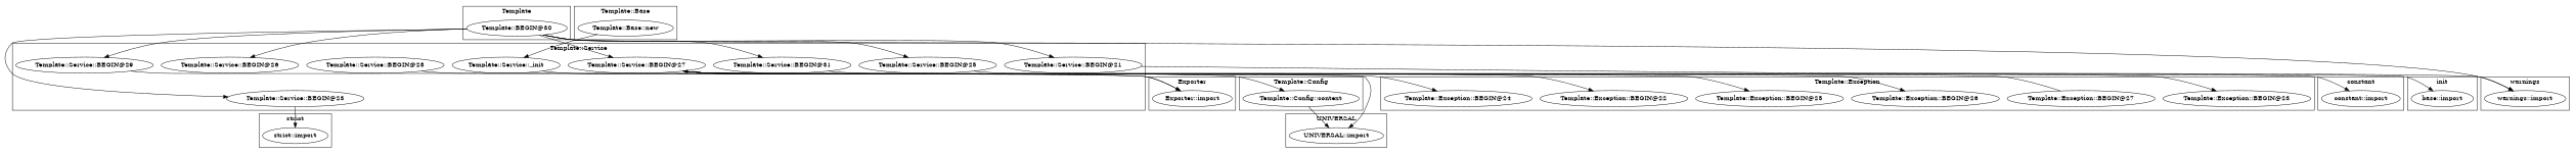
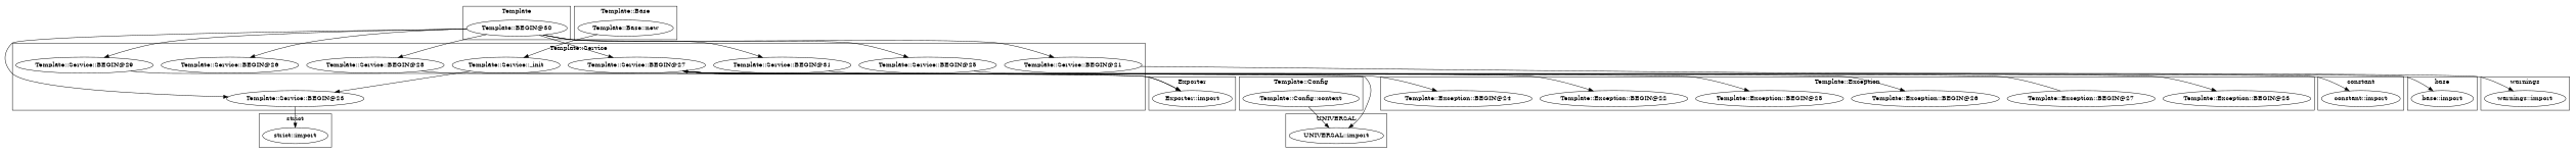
  digraph {
    "UNIVERSAL::import"
    "constant::import"
    "warnings::import"
    "Template::Exception::BEGIN@23"
    "Template::Exception::BEGIN@27"
    "Template::Exception::BEGIN@26"
    "Template::Exception::BEGIN@25"
    "Template::Exception::BEGIN@22"
    "Template::Exception::BEGIN@24"
    "Template::Config::context"
    "base::import"
    "Exporter::import"
    "Template::Base::new"
    "Template::Service::BEGIN@26"
    "Template::Service::BEGIN@31"
    "Template::Service::_init"
    "Template::Service::BEGIN@23"
    "Template::Service::BEGIN@27"
    "Template::Service::BEGIN@25"
    "Template::Service::BEGIN@28"
    n21 [label="Template::Service::BEGIN@21"]
    "Template::Service::BEGIN@29"
    "strict::import"
    "Template::BEGIN@30"
    subgraph cluster_1 {
      label=UNIVERSAL
      "UNIVERSAL::import"
    }
    subgraph cluster_2 {
      label=constant
      "constant::import"
    }
    subgraph cluster_3 {
      label=warnings
      "warnings::import"
    }
    subgraph cluster_4 {
      label="Template::Exception"
      "Template::Exception::BEGIN@23"
      "Template::Exception::BEGIN@27"
      "Template::Exception::BEGIN@26"
      "Template::Exception::BEGIN@25"
      "Template::Exception::BEGIN@22"
      "Template::Exception::BEGIN@24"
    }
    subgraph cluster_5 {
      label="Template::Config"
      "Template::Config::context"
    }
    subgraph cluster_6 {
-     label=init
+     label=base
      "base::import"
    }
    subgraph cluster_7 {
      label=Exporter
      "Exporter::import"
    }
    subgraph cluster_8 {
      label="Template::Base"
      "Template::Base::new"
    }
    subgraph cluster_9 {
      label="Template::Service"
      "Template::Service::BEGIN@26"
      "Template::Service::BEGIN@31"
      "Template::Service::_init"
      "Template::Service::BEGIN@23"
      "Template::Service::BEGIN@27"
      "Template::Service::BEGIN@25"
      "Template::Service::BEGIN@28"
      n21
      "Template::Service::BEGIN@29"
    }
    subgraph cluster_10 {
      label="strict"
      "strict::import"
    }
    subgraph cluster_11 {
      label=Template
      "Template::BEGIN@30"
    }
    "Template::Exception::BEGIN@27" -> "Template::Service::BEGIN@27"
    "Template::Config::context" -> "UNIVERSAL::import"
    "Template::Base::new" -> "Template::Service::_init"
    "Template::Service::BEGIN@31" -> "constant::import"
-   "Template::Service::_init" -> "Template::Config::context"
+   "Template::Service::_init" -> "Template::Service::BEGIN@23"
    "Template::Service::BEGIN@23" -> "strict::import"
    "Template::Service::BEGIN@27" -> "UNIVERSAL::import"
    "Template::Service::BEGIN@27" -> "Template::Exception::BEGIN@23"
    "Template::Service::BEGIN@27" -> "Template::Exception::BEGIN@26"
    "Template::Service::BEGIN@27" -> "Template::Exception::BEGIN@25"
    "Template::Service::BEGIN@27" -> "Template::Exception::BEGIN@22"
    "Template::Service::BEGIN@27" -> "Template::Exception::BEGIN@24"
    "Template::Service::BEGIN@25" -> "base::import"
    "Template::Service::BEGIN@28" -> "Exporter::import"
    n21 -> "warnings::import"
    "Template::Service::BEGIN@29" -> "Exporter::import"
    "Template::BEGIN@30" -> "Template::Service::BEGIN@26"
    "Template::BEGIN@30" -> "Template::Service::BEGIN@31"
    "Template::BEGIN@30" -> "Template::Service::BEGIN@23"
    "Template::BEGIN@30" -> "Template::Service::BEGIN@27"
    "Template::BEGIN@30" -> "Template::Service::BEGIN@25"
-   "Template::BEGIN@30" -> "warnings::import"
+   "Template::BEGIN@30" -> "Template::Service::BEGIN@28"
    "Template::BEGIN@30" -> n21
    "Template::BEGIN@30" -> "Template::Service::BEGIN@29"
  }
